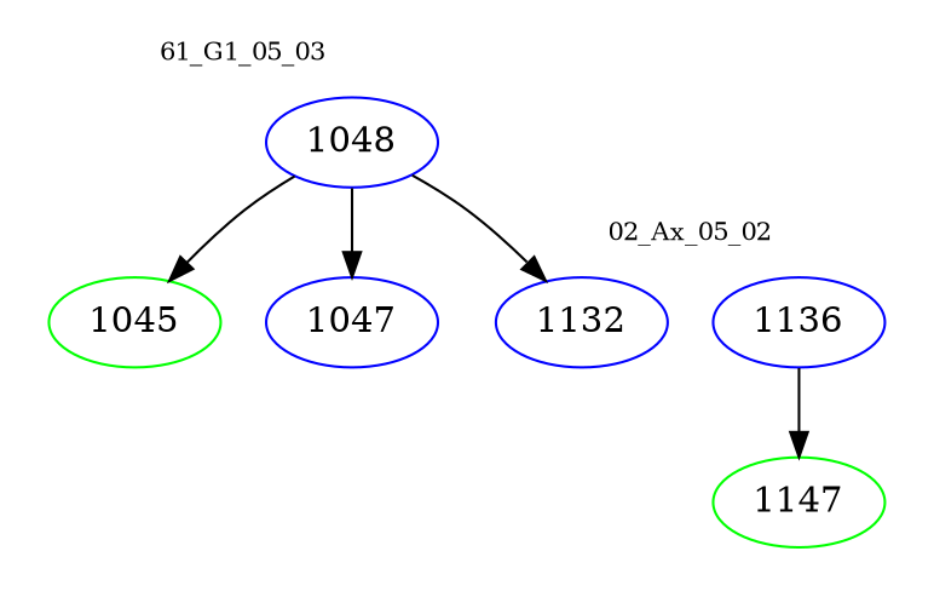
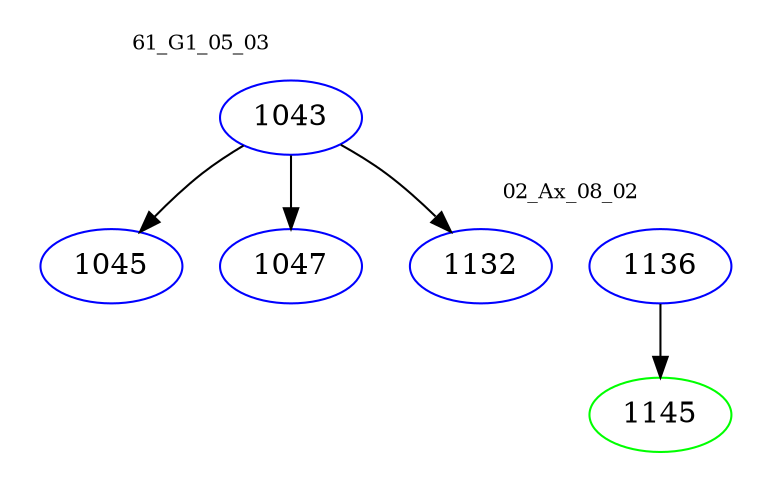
  digraph {
    node [color=blue]
    edge [color=black]
    n1 [label=1136]
    n2 [label=1132]
-   n3 [color=green label=1147]
-   n4 [label=1048]
-   n5 [color=green label=1045]
+   n3 [color=green label=1145]
+   n4 [label=1043]
+   n5 [label=1045]
    n6 [label=1047]
    subgraph cluster_1 {
      color=white
      fontsize=10
-     label="02_Ax_05_02"
+     label="02_Ax_08_02"
      n1
      n2
      n3
    }
    subgraph cluster_2 {
      color=white
      fontsize=10
      label="61_G1_05_03"
      n4
      n5
      n6
    }
    n1 -> n3
    n4 -> n2
    n4 -> n5
    n4 -> n6
  }
